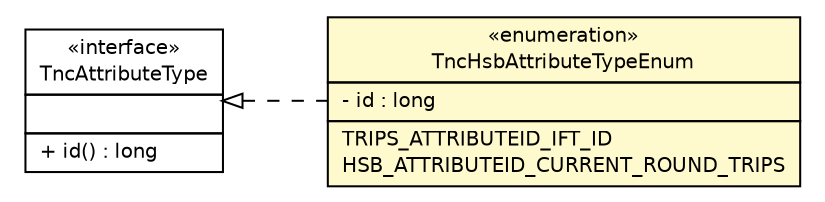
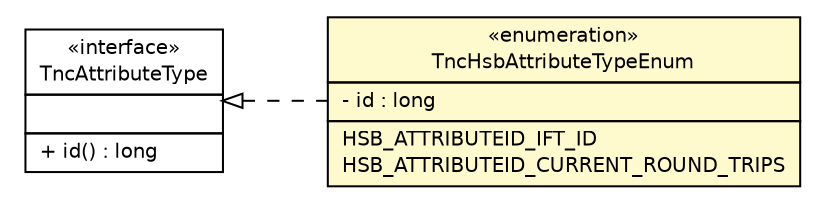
  digraph {
    nodesep=0.25
    ranksep=0.5
    rankdir=LR
    node [fontcolor=black fontname=Helvetica fontsize=10.0 shape=plaintext]
-   n1 [label=<<table title="de.hsbremen.tc.tnc.attribute.TncHsbAttributeTypeEnum" border="0" cellborder="1" cellspacing="0" cellpadding="2" port="p" bgcolor="lemonChiffon" href="./TncHsbAttributeTypeEnum.html"> 		<tr><td><table border="0" cellspacing="0" cellpadding="1"> <tr><td align="center" balign="center"> &#171;enumeration&#187; </td></tr> <tr><td align="center" balign="center"> TncHsbAttributeTypeEnum </td></tr> 		</table></td></tr> 		<tr><td><table border="0" cellspacing="0" cellpadding="1"> <tr><td align="left" balign="left"> - id : long </td></tr> 		</table></td></tr> 		<tr><td><table border="0" cellspacing="0" cellpadding="1"> <tr><td align="left" balign="left"> TRIPS_ATTRIBUTEID_IFT_ID </td></tr> <tr><td align="left" balign="left"> HSB_ATTRIBUTEID_CURRENT_ROUND_TRIPS </td></tr> 		</table></td></tr> 		</table>>]
+   n1 [label=<<table title="de.hsbremen.tc.tnc.attribute.TncHsbAttributeTypeEnum" border="0" cellborder="1" cellspacing="0" cellpadding="2" port="p" bgcolor="lemonChiffon" href="./TncHsbAttributeTypeEnum.html"> 		<tr><td><table border="0" cellspacing="0" cellpadding="1"> <tr><td align="center" balign="center"> &#171;enumeration&#187; </td></tr> <tr><td align="center" balign="center"> TncHsbAttributeTypeEnum </td></tr> 		</table></td></tr> 		<tr><td><table border="0" cellspacing="0" cellpadding="1"> <tr><td align="left" balign="left"> - id : long </td></tr> 		</table></td></tr> 		<tr><td><table border="0" cellspacing="0" cellpadding="1"> <tr><td align="left" balign="left"> HSB_ATTRIBUTEID_IFT_ID </td></tr> <tr><td align="left" balign="left"> HSB_ATTRIBUTEID_CURRENT_ROUND_TRIPS </td></tr> 		</table></td></tr> 		</table>>]
    n2 [label=<<table title="de.hsbremen.tc.tnc.attribute.TncAttributeType" border="0" cellborder="1" cellspacing="0" cellpadding="2" port="p" href="./TncAttributeType.html"> 		<tr><td><table border="0" cellspacing="0" cellpadding="1"> <tr><td align="center" balign="center"> &#171;interface&#187; </td></tr> <tr><td align="center" balign="center"> TncAttributeType </td></tr> 		</table></td></tr> 		<tr><td><table border="0" cellspacing="0" cellpadding="1"> <tr><td align="left" balign="left">  </td></tr> 		</table></td></tr> 		<tr><td><table border="0" cellspacing="0" cellpadding="1"> <tr><td align="left" balign="left"> + id() : long </td></tr> 		</table></td></tr> 		</table>>]
    n2 -> n1 [arrowtail=empty dir=back fontname=Helvetica fontsize=10 headport=p labelfontname=Helvetica labelfontsize=10 style=dashed tailport=p]
  }
